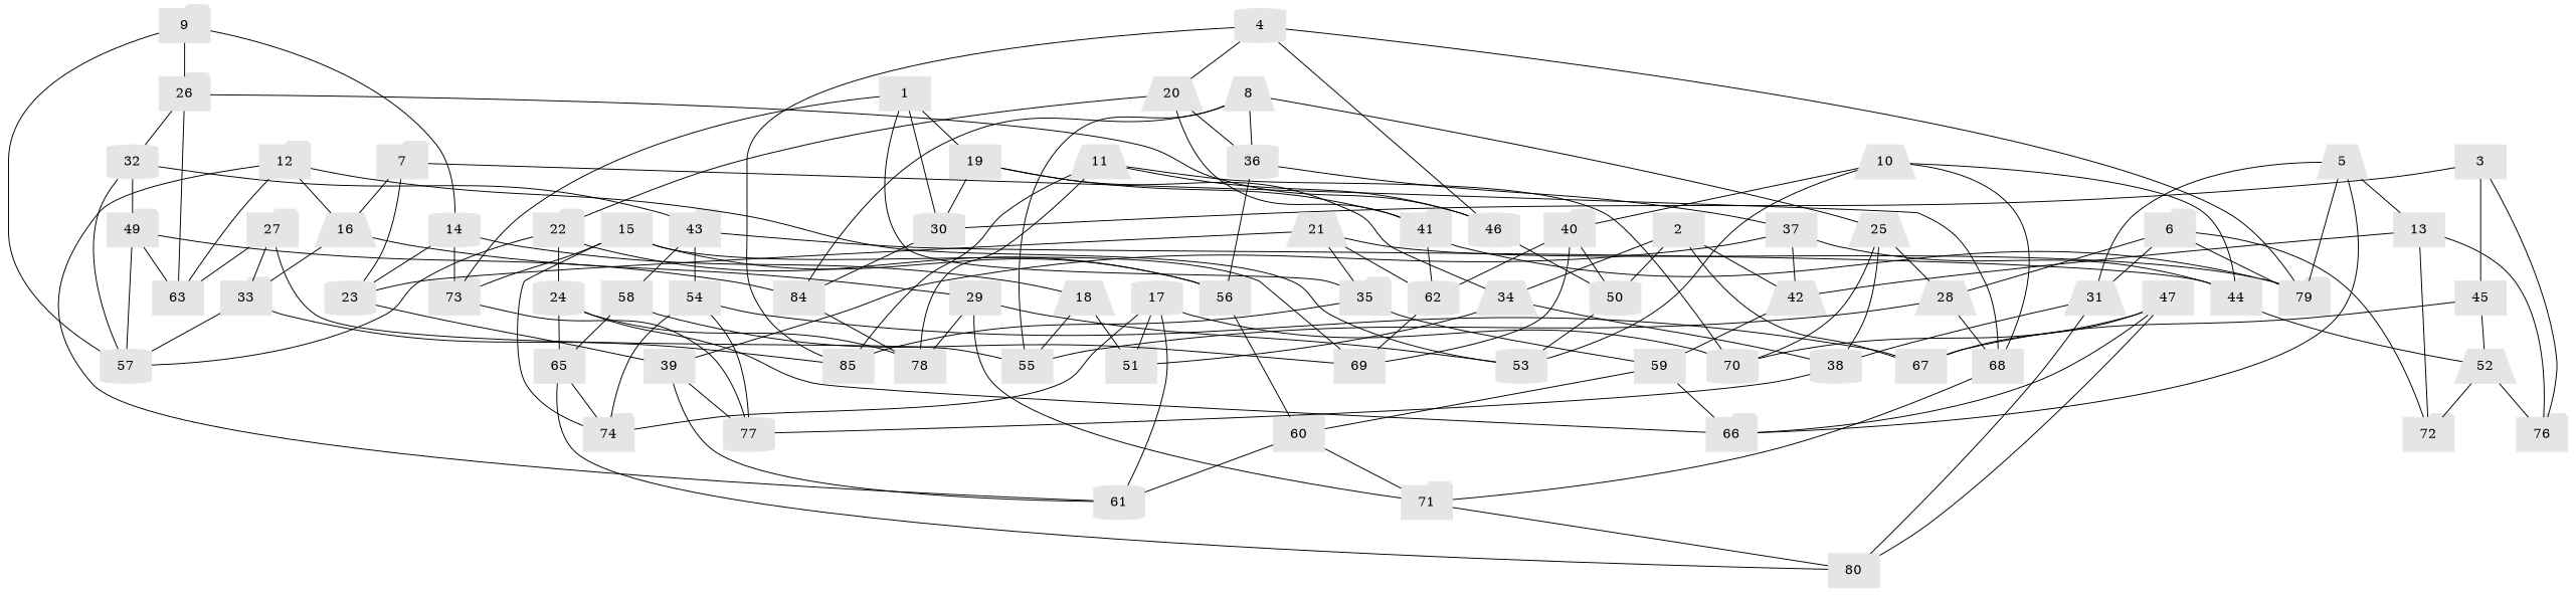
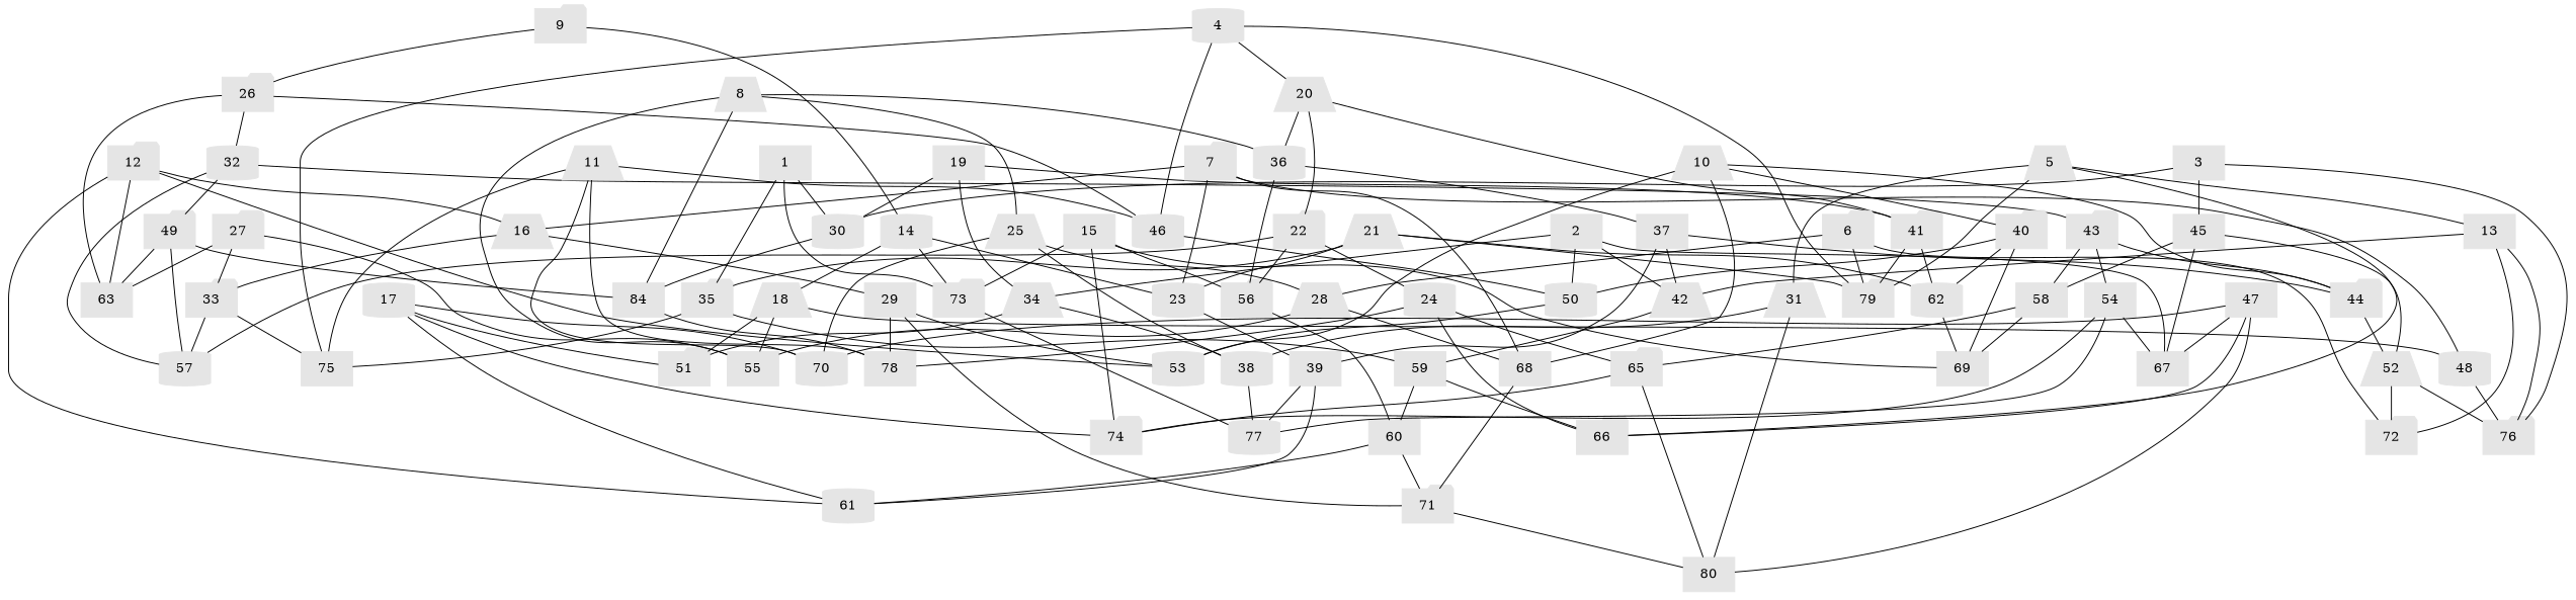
  graph {
    node [color=gray90 shape=folder style=filled]
    1 [shape=box]
    19 [shape=box]
    30 [shape=cylinder]
    35
    73
    34 [shape=trapezium]
    41
    n8 [label=84 shape=box]
-   75 [shape=box label=85]
+   75 [shape=box]
    59 [shape=box]
    77 [shape=cylinder]
    2 [shape=box]
    42 [shape=trapezium]
    50 [shape=cylinder]
    67 [shape=box]
    51
    38 [shape=cylinder]
    53 [shape=cylinder]
    3 [shape=box]
    45 [shape=box]
    76
    55 [shape=box]
    27
    63 [shape=box]
    33
    58 [shape=box]
    52 [shape=trapezium]
    4 [shape=cylinder]
    20 [shape=trapezium]
    46 [shape=cylinder]
    79
    36 [shape=cylinder]
    22
    5 [shape=trapezium]
    13 [shape=box]
    31 [shape=trapezium]
    66
    72
    80 [shape=box]
    6
    28 [shape=trapezium]
    68 [shape=box]
    16 [shape=trapezium]
    7
    23 [shape=cylinder]
+   48 [shape=cylinder]
    29 [shape=box]
    39 [shape=box]
    71
    8 [shape=trapezium]
    25 [shape=trapezium]
    70 [shape=cylinder]
    56
    37 [shape=box]
    78 [shape=box]
    14 [shape=cylinder]
    9
    26
    57 [shape=cylinder]
    18 [shape=trapezium]
    32 [shape=cylinder]
    10 [shape=trapezium]
    40
    44
    69 [shape=box]
    62 [shape=cylinder]
    11 [shape=trapezium]
    12
    61 [shape=cylinder]
    15 [shape=box]
    74
    60
    17 [shape=cylinder]
    24 [shape=cylinder]
    21 [shape=trapezium]
    65
    43
    49
    54 [shape=box]
    47 [shape=box]
-   1 -- 19
    1 -- 30
    1 -- 35
    1 -- 73
    19 -- 30
    19 -- 34
    19 -- 41
    30 -- n8
    35 -- 75
    35 -- 59
    73 -- 77
    34 -- 51
    34 -- 38
    41 -- 79
    41 -- 62
    n8 -- 78
    59 -- 66
    59 -- 60
    2 -- 34
    2 -- 42
    2 -- 50
    2 -- 67
    42 -- 59
    50 -- 53
    38 -- 77
    3 -- 30
    3 -- 45
    3 -- 76
    45 -- 67
+   45 -- 58
    45 -- 52
    27 -- 55
    27 -- 63
    27 -- 33
    33 -- 75
    33 -- 57
    58 -- 69
    58 -- 65
    52 -- 76
    52 -- 72
    4 -- 75
    4 -- 20
    4 -- 46
    4 -- 79
    20 -- 41
    20 -- 36
    20 -- 22
    46 -- 50
    36 -- 56
    36 -- 37
    22 -- 56
    22 -- 57
    22 -- 24
    5 -- 79
    5 -- 13
    5 -- 31
    5 -- 66
    13 -- 42
    13 -- 76
    13 -- 72
    31 -- 38
    31 -- 80
    6 -- 79
-   6 -- 31
    6 -- 72
    6 -- 28
    28 -- 55
    28 -- 68
    68 -- 71
    16 -- 33
    16 -- 29
    7 -- 68
    7 -- 16
    7 -- 23
+   7 -- 48
    23 -- 39
+   48 -- 76
    29 -- 53
    29 -- 71
    29 -- 78
    39 -- 77
    39 -- 61
    71 -- 80
    8 -- n8
    8 -- 55
    8 -- 36
    8 -- 25
    25 -- 38
    25 -- 28
    25 -- 70
    56 -- 60
    37 -- 42
    37 -- 39
    37 -- 44
    14 -- 73
    14 -- 23
    14 -- 18
    9 -- 14
    9 -- 26
-   9 -- 57
    26 -- 63
    26 -- 46
    26 -- 32
    18 -- 51
    18 -- 55
+   18 -- 48
    32 -- 57
    32 -- 43
    32 -- 49
    10 -- 53
    10 -- 68
    10 -- 40
    10 -- 44
    40 -- 50
    40 -- 69
    40 -- 62
    44 -- 52
    62 -- 69
    11 -- 75
    11 -- 46
    11 -- 70
    11 -- 78
    12 -- 53
    12 -- 63
    12 -- 16
    12 -- 61
    15 -- 73
    15 -- 56
    15 -- 69
    15 -- 74
    60 -- 71
    60 -- 61
    17 -- 51
    17 -- 70
    17 -- 61
    17 -- 74
    24 -- 66
    24 -- 78
    24 -- 65
    21 -- 35
    21 -- 79
    21 -- 23
    21 -- 62
    65 -- 80
    65 -- 74
    43 -- 58
    43 -- 44
    43 -- 54
    49 -- n8
    49 -- 63
    49 -- 57
    54 -- 77
    54 -- 67
    54 -- 74
    47 -- 67
    47 -- 66
    47 -- 80
    47 -- 70
  }
